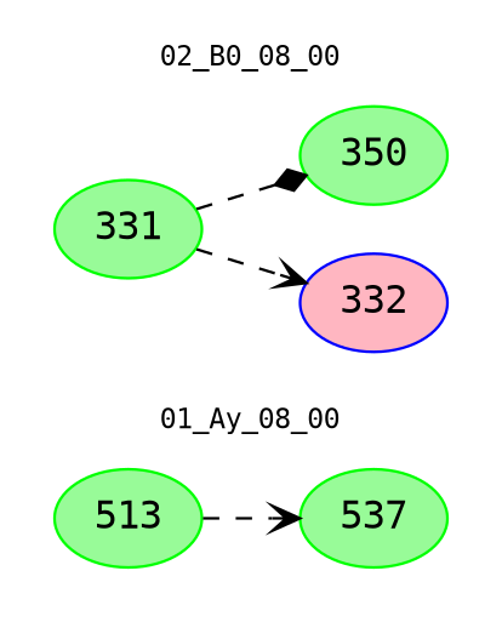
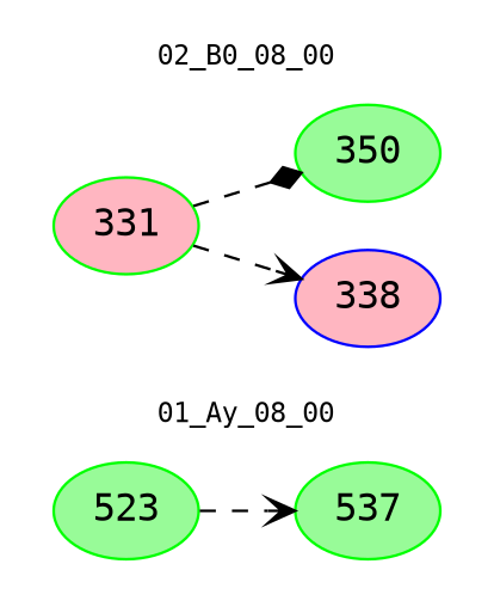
  digraph {
    fontname="DejaVu Sans Mono"
    rankdir=LR
    node [color=green fillcolor=palegreen fontname="DejaVu Sans Mono" style=filled]
    edge [arrowhead=vee color=black fontname="DejaVu Sans Mono" style=dashed]
-   n1 [label=513]
+   n1 [label=523]
    n2 [label=537]
-   n3 [label=331]
-   n4 [color=blue fillcolor=lightpink label=332]
+   n3 [fillcolor=lightpink label=331]
+   n4 [color=blue fillcolor=lightpink label=338]
    n5 [label=350]
    subgraph cluster_1 {
      color=white
      fontsize=10
      label="01_Ay_08_00"
      n1
      n2
    }
    subgraph cluster_2 {
      color=white
      fontsize=10
      label="02_B0_08_00"
      n3
      n4
      n5
    }
    n1 -> n2
    n3 -> n4
    n3 -> n5 [arrowhead=diamond]
  }
